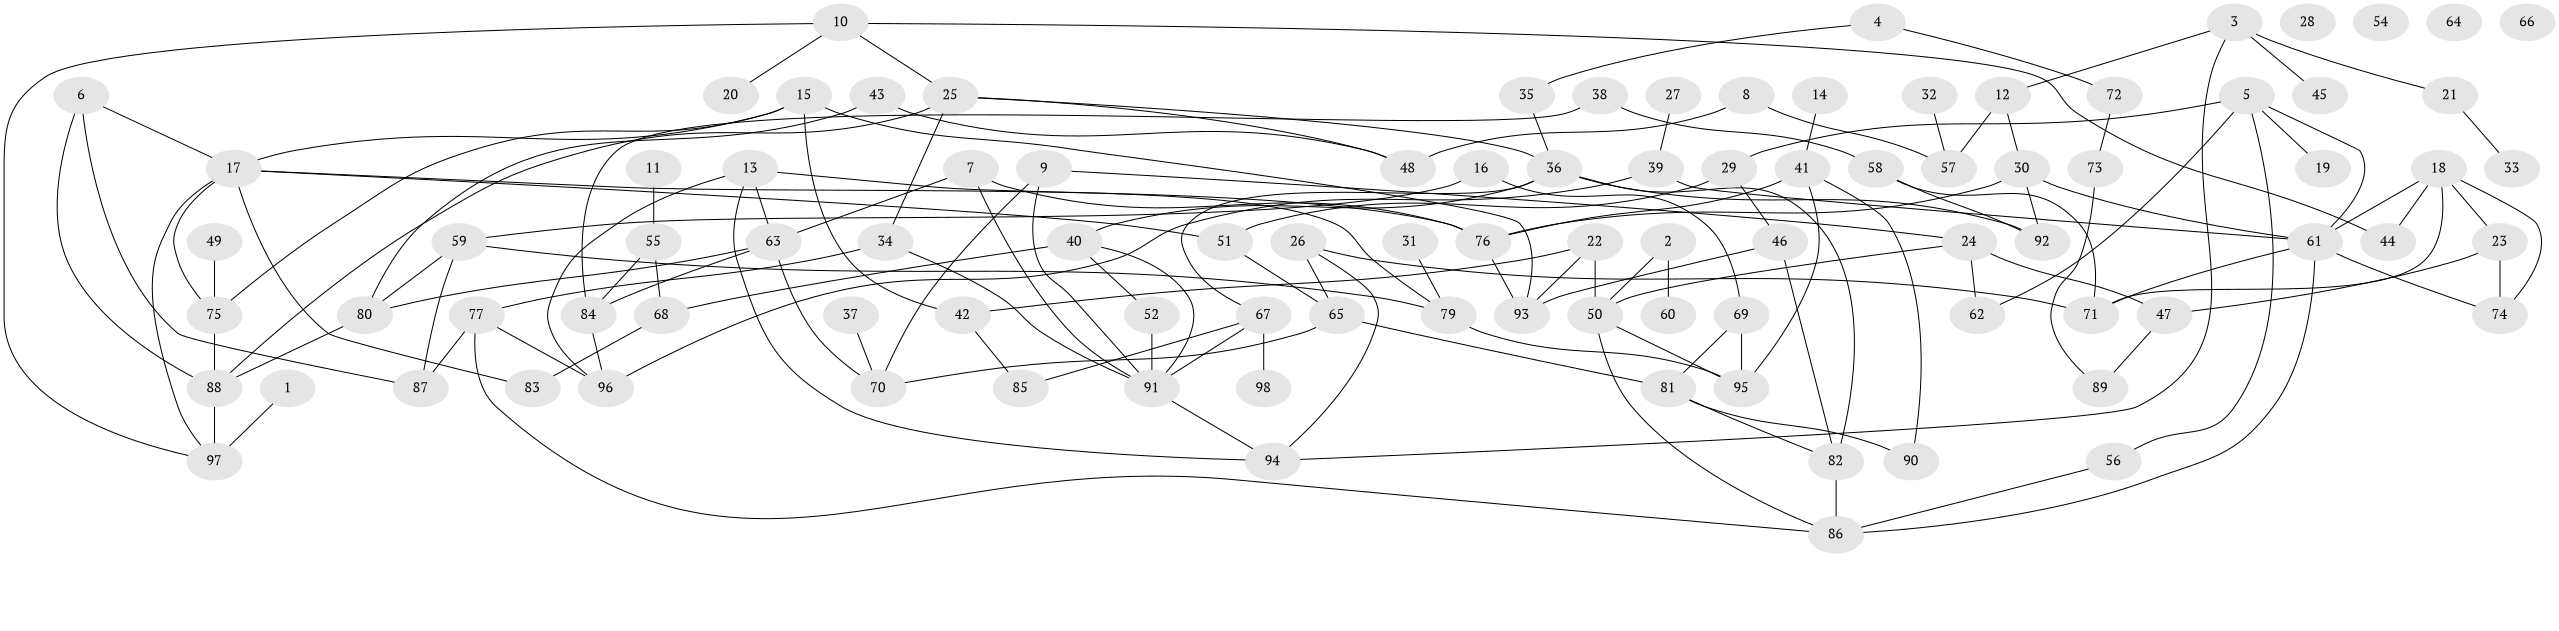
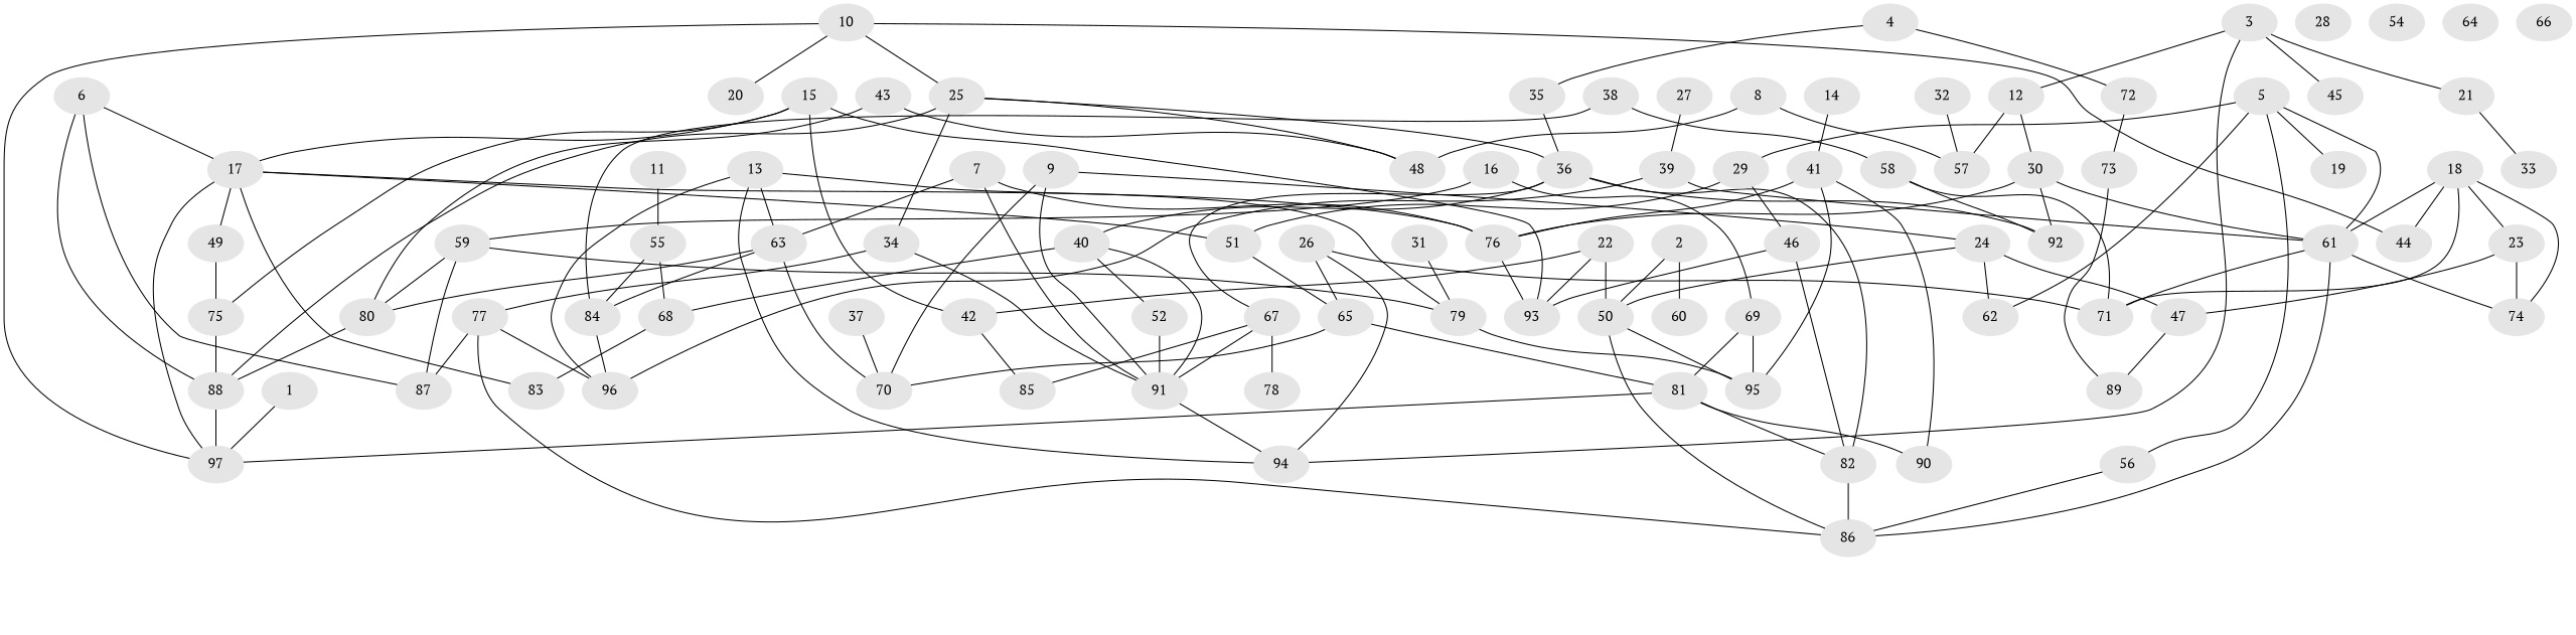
  graph {
    fontname="PT Serif"
    node [color=gray90 fontname="PT Serif" style=filled]
    edge [fontname="PT Serif"]
    1
    97
    2
    50
    60
    95
    86
    3
    12
    21
    45
    94
    57
    30
    33
    4
    35
    72
    36
    73
    5
    19
    29
    56
    61
    62
    51
    46
    71
    74
    6
    17
    87
    88
    76
    49
    83
    7
    63
    91
    70
    84
    80
    93
    8
    48
    9
    24
    47
    10
    20
    25
    44
    34
    11
    55
    68
    92
    13
    79
    96
    14
    41
    90
    15
    42
    75
    85
    16
    59
    69
    81
    65
    18
    23
    22
    89
    77
    40
    67
    82
    26
    27
    39
    28
    31
    32
    52
-   78 [label=98]
+   78
    37
    38
    58
    43
    54
    64
    66
    1 -- 97
    2 -- 50
    2 -- 60
    50 -- 95
    50 -- 86
    3 -- 12
    3 -- 21
    3 -- 45
    3 -- 94
    12 -- 57
    12 -- 30
    21 -- 33
    30 -- 61
    30 -- 76
    30 -- 92
    4 -- 35
    4 -- 72
    35 -- 36
    72 -- 73
    36 -- 92
    36 -- 40
    36 -- 67
    36 -- 82
    73 -- 89
    5 -- 19
    5 -- 29
    5 -- 56
    5 -- 61
    5 -- 62
    29 -- 51
    29 -- 46
    56 -- 86
    61 -- 86
    61 -- 71
    61 -- 74
    51 -- 65
    46 -- 93
    46 -- 82
    6 -- 17
    6 -- 87
    6 -- 88
    17 -- 97
    17 -- 51
    17 -- 76
-   17 -- 75
+   17 -- 49
    17 -- 83
    88 -- 97
    76 -- 93
    49 -- 75
    7 -- 76
    7 -- 63
    7 -- 91
    63 -- 70
    63 -- 84
    63 -- 80
    91 -- 94
    84 -- 96
    80 -- 88
    8 -- 57
    8 -- 48
    9 -- 91
    9 -- 70
    9 -- 24
    24 -- 50
    24 -- 62
    24 -- 47
    47 -- 89
    10 -- 97
    10 -- 20
    10 -- 25
    10 -- 44
    25 -- 36
    25 -- 88
    25 -- 48
    25 -- 34
    34 -- 91
    34 -- 77
    11 -- 55
    55 -- 84
    55 -- 68
    68 -- 83
    13 -- 94
    13 -- 63
    13 -- 79
    13 -- 96
    79 -- 95
    14 -- 41
    41 -- 95
    41 -- 76
    41 -- 90
    15 -- 17
    15 -- 93
    15 -- 42
    15 -- 75
    42 -- 85
    75 -- 88
    16 -- 59
    16 -- 69
    59 -- 87
    59 -- 80
    59 -- 79
    69 -- 95
    69 -- 81
+   81 -- 97
    81 -- 90
    81 -- 82
    65 -- 70
    65 -- 81
    18 -- 61
    18 -- 71
    18 -- 74
    18 -- 44
    18 -- 23
    23 -- 74
    23 -- 47
    22 -- 50
    22 -- 93
    22 -- 42
    77 -- 86
    77 -- 87
    77 -- 96
    40 -- 91
    40 -- 68
    40 -- 52
    67 -- 91
    67 -- 85
    67 -- 78
    82 -- 86
    26 -- 94
    26 -- 71
    26 -- 65
    27 -- 39
    39 -- 61
    39 -- 96
    31 -- 79
    32 -- 57
    52 -- 91
    37 -- 70
    38 -- 84
    38 -- 58
    58 -- 71
    58 -- 92
    43 -- 80
    43 -- 48
  }
